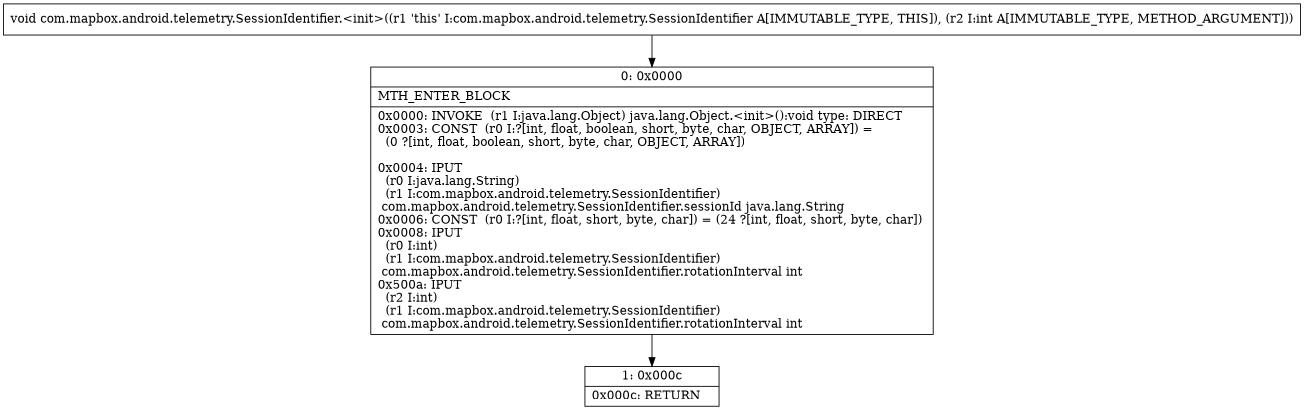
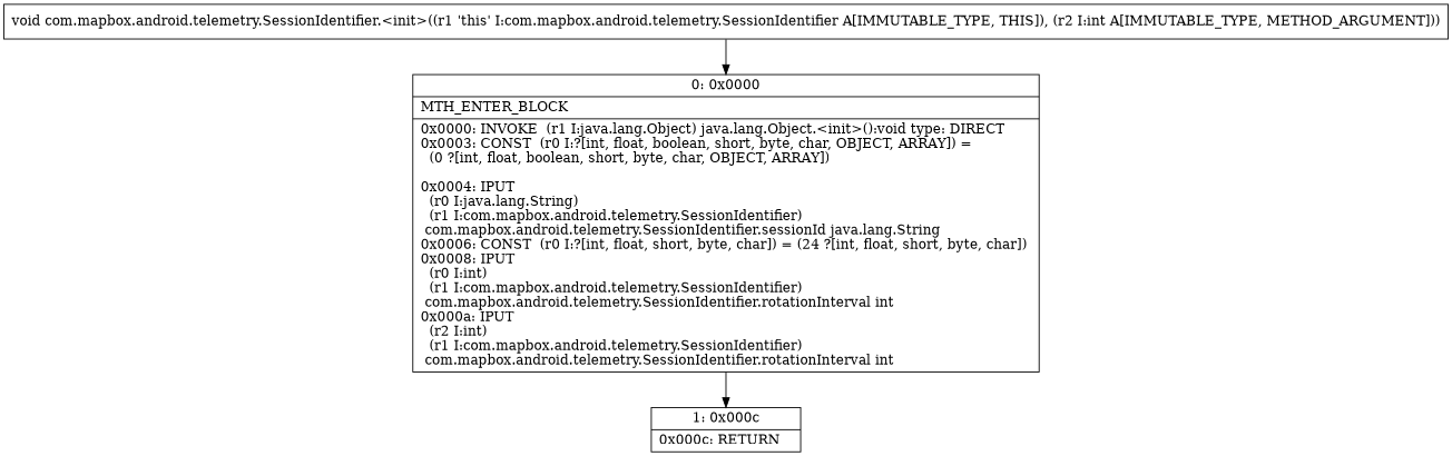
  digraph {
    node [shape=record]
-   n1 [label="{0\:\ 0x0000|MTH_ENTER_BLOCK\l|0x0000: INVOKE  (r1 I:java.lang.Object) java.lang.Object.\<init\>():void type: DIRECT \l0x0003: CONST  (r0 I:?[int, float, boolean, short, byte, char, OBJECT, ARRAY]) = \l  (0 ?[int, float, boolean, short, byte, char, OBJECT, ARRAY])\l \l0x0004: IPUT  \l  (r0 I:java.lang.String)\l  (r1 I:com.mapbox.android.telemetry.SessionIdentifier)\l com.mapbox.android.telemetry.SessionIdentifier.sessionId java.lang.String \l0x0006: CONST  (r0 I:?[int, float, short, byte, char]) = (24 ?[int, float, short, byte, char]) \l0x0008: IPUT  \l  (r0 I:int)\l  (r1 I:com.mapbox.android.telemetry.SessionIdentifier)\l com.mapbox.android.telemetry.SessionIdentifier.rotationInterval int \l0x500a: IPUT  \l  (r2 I:int)\l  (r1 I:com.mapbox.android.telemetry.SessionIdentifier)\l com.mapbox.android.telemetry.SessionIdentifier.rotationInterval int \l}"]
+   n1 [label="{0\:\ 0x0000|MTH_ENTER_BLOCK\l|0x0000: INVOKE  (r1 I:java.lang.Object) java.lang.Object.\<init\>():void type: DIRECT \l0x0003: CONST  (r0 I:?[int, float, boolean, short, byte, char, OBJECT, ARRAY]) = \l  (0 ?[int, float, boolean, short, byte, char, OBJECT, ARRAY])\l \l0x0004: IPUT  \l  (r0 I:java.lang.String)\l  (r1 I:com.mapbox.android.telemetry.SessionIdentifier)\l com.mapbox.android.telemetry.SessionIdentifier.sessionId java.lang.String \l0x0006: CONST  (r0 I:?[int, float, short, byte, char]) = (24 ?[int, float, short, byte, char]) \l0x0008: IPUT  \l  (r0 I:int)\l  (r1 I:com.mapbox.android.telemetry.SessionIdentifier)\l com.mapbox.android.telemetry.SessionIdentifier.rotationInterval int \l0x000a: IPUT  \l  (r2 I:int)\l  (r1 I:com.mapbox.android.telemetry.SessionIdentifier)\l com.mapbox.android.telemetry.SessionIdentifier.rotationInterval int \l}"]
    n2 [label="{1\:\ 0x000c|0x000c: RETURN   \l}"]
    n3 [label="{void com.mapbox.android.telemetry.SessionIdentifier.\<init\>((r1 'this' I:com.mapbox.android.telemetry.SessionIdentifier A[IMMUTABLE_TYPE, THIS]), (r2 I:int A[IMMUTABLE_TYPE, METHOD_ARGUMENT])) }"]
    n1 -> n2
    n3 -> n1
  }
